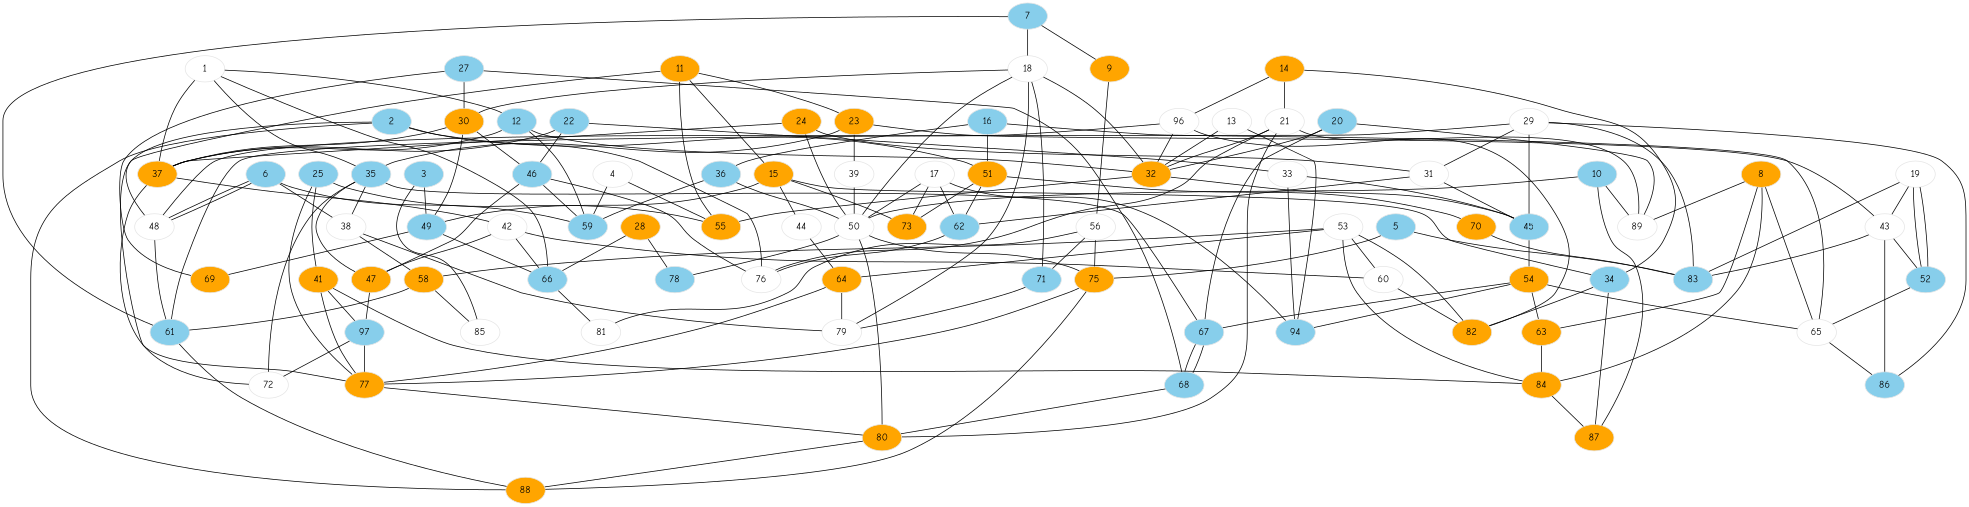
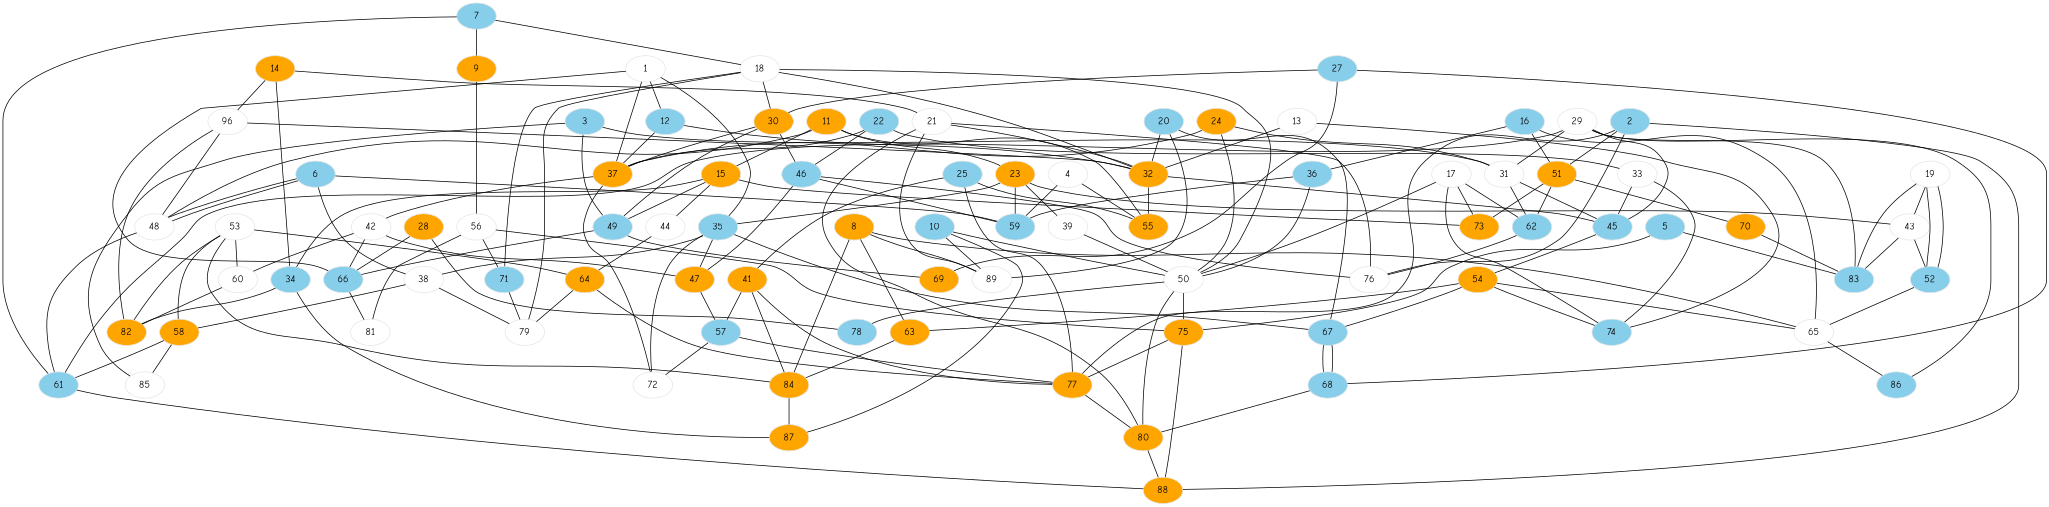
  graph {
    fontname="Comic Neue"
    node [color=gray90 fillcolor=skyblue fontname="Comic Neue" style=filled]
    edge [fontname="Comic Neue"]
    1 [fillcolor=white]
    12
    35
    37 [fillcolor=orange]
    66
    59
    32 [fillcolor=orange]
    38 [fillcolor=white]
    67
    47 [fillcolor=orange]
    72 [fillcolor=white]
    42 [fillcolor=white]
    81 [fillcolor=white]
    51 [fillcolor=orange]
    2
    76 [fillcolor=white]
    77 [fillcolor=orange]
    88 [fillcolor=orange]
    73 [fillcolor=orange]
    62
    70 [fillcolor=orange]
    80 [fillcolor=orange]
    31 [fillcolor=white]
    3
    49
    85 [fillcolor=white]
    45
    69 [fillcolor=orange]
    4 [fillcolor=white]
    55 [fillcolor=orange]
    75 [fillcolor=orange]
    5
    83
    6
    48 [fillcolor=white]
    79 [fillcolor=white]
    58 [fillcolor=orange]
    61
    9 [fillcolor=orange]
    7
    18 [fillcolor=white]
    56 [fillcolor=white]
    50 [fillcolor=white]
    30 [fillcolor=orange]
    71
    8 [fillcolor=orange]
    63 [fillcolor=orange]
    65 [fillcolor=white]
    84 [fillcolor=orange]
    89 [fillcolor=white]
    86
    87 [fillcolor=orange]
    10
    78
    11 [fillcolor=orange]
    15 [fillcolor=orange]
    23 [fillcolor=orange]
    34
    44 [fillcolor=white]
    43 [fillcolor=white]
    39 [fillcolor=white]
    13 [fillcolor=white]
-   74 [label=94]
+   74
    14 [fillcolor=orange]
    21 [fillcolor=white]
    n66 [fillcolor=white label=96]
    82 [fillcolor=orange]
    64 [fillcolor=orange]
    16
    36
    17 [fillcolor=white]
    46
    19 [fillcolor=white]
    52
    20
    68
    22
    33 [fillcolor=white]
    24 [fillcolor=orange]
    25
    41 [fillcolor=orange]
-   57 [label=97]
+   57
    27
    28 [fillcolor=orange]
    29 [fillcolor=white]
    54 [fillcolor=orange]
    60 [fillcolor=white]
    53 [fillcolor=white]
    1 -- 12
    1 -- 35
    1 -- 37
    1 -- 66
    12 -- 37
-   12 -- 59
+   23 -- 59
    12 -- 32
    35 -- 38
    35 -- 67
    35 -- 47
    35 -- 72
    37 -- 72
    37 -- 42
    66 -- 81
    32 -- 45
    32 -- 55
    38 -- 79
    38 -- 58
    67 -- 68
    67 -- 68
    47 -- 57
    42 -- 66
    42 -- 47
    42 -- 60
    51 -- 73
    51 -- 62
    51 -- 70
    2 -- 51
    2 -- 76
    2 -- 77
    2 -- 88
    77 -- 80
    62 -- 76
    70 -- 83
    80 -- 88
    31 -- 62
    31 -- 45
+   3 -- 31
    3 -- 49
    3 -- 85
    49 -- 66
    49 -- 69
    45 -- 54
    4 -- 59
    4 -- 55
    75 -- 77
    75 -- 88
    5 -- 75
    5 -- 83
    6 -- 59
    6 -- 38
    6 -- 48
    6 -- 48
    48 -- 61
    58 -- 85
    58 -- 61
    61 -- 88
    9 -- 56
    7 -- 61
    7 -- 9
    7 -- 18
    18 -- 32
    18 -- 79
    18 -- 50
    18 -- 30
    18 -- 71
    56 -- 81
    56 -- 75
    56 -- 71
    50 -- 80
    50 -- 75
    50 -- 78
    30 -- 37
    30 -- 49
    30 -- 46
    71 -- 79
    8 -- 63
    8 -- 65
    8 -- 84
    8 -- 89
    63 -- 84
    65 -- 86
    84 -- 87
    10 -- 50
    10 -- 89
    10 -- 87
    11 -- 55
    11 -- 48
    11 -- 15
    11 -- 23
    15 -- 73
    15 -- 49
    15 -- 34
    15 -- 44
    23 -- 35
    23 -- 43
    23 -- 39
    34 -- 87
    34 -- 82
    44 -- 64
    43 -- 83
-   43 -- 86
    43 -- 52
    39 -- 50
    13 -- 32
    13 -- 74
    14 -- 34
    14 -- 21
    14 -- n66
    21 -- 32
    21 -- 76
    21 -- 80
    21 -- 89
    n66 -- 32
    n66 -- 48
    n66 -- 82
    64 -- 77
    64 -- 79
    16 -- 51
    16 -- 65
    16 -- 36
    36 -- 59
    36 -- 50
    17 -- 73
    17 -- 62
    17 -- 50
    17 -- 74
    46 -- 59
    46 -- 47
    46 -- 76
    19 -- 83
    19 -- 43
    19 -- 52
    19 -- 52
    52 -- 65
    20 -- 32
    20 -- 67
    20 -- 89
    68 -- 80
    22 -- 37
    22 -- 46
    22 -- 33
    33 -- 45
    33 -- 74
    24 -- 37
    24 -- 31
    24 -- 50
    25 -- 77
    25 -- 55
    25 -- 41
    41 -- 77
    41 -- 84
    41 -- 57
    57 -- 72
    57 -- 77
    27 -- 69
    27 -- 30
    27 -- 68
    28 -- 66
    28 -- 78
    29 -- 31
    29 -- 45
    29 -- 83
    29 -- 61
    29 -- 86
    54 -- 67
    54 -- 63
    54 -- 65
    54 -- 74
    60 -- 82
    53 -- 58
    53 -- 84
    53 -- 82
    53 -- 64
    53 -- 60
  }
